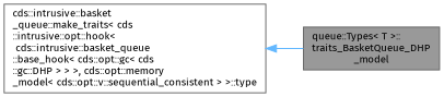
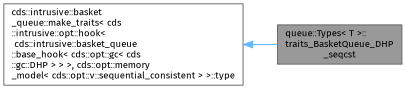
  digraph {
    rankdir=LR
    fontname="Fira Sans"
    node [color=gray40 fontname="Fira Sans" fontsize=10 shape=box style=filled]
-   n1 [fillcolor=grey60 fontcolor=black height=0.2 label="queue::Types\< T \>::\ltraits_BasketQueue_DHP\l_model" width=0.4]
+   n1 [fillcolor=grey60 fontcolor=black height=0.2 label="queue::Types\< T \>::\ltraits_BasketQueue_DHP\l_seqcst" width=0.4]
    n2 [fillcolor=white height=0.2 label="cds::intrusive::basket\l_queue::make_traits\< cds\l::intrusive::opt::hook\<\l cds::intrusive::basket_queue\l::base_hook\< cds::opt::gc\< cds\l::gc::DHP \> \> \>, cds::opt::memory\l_model\< cds::opt::v::sequential_consistent \> \>::type" width=0.4]
    n2 -> n1 [color=steelblue1 dir=back fontname="Fira Sans" fontsize=10 labelfontname=Helvetica labelfontsize=10 style=solid]
  }
